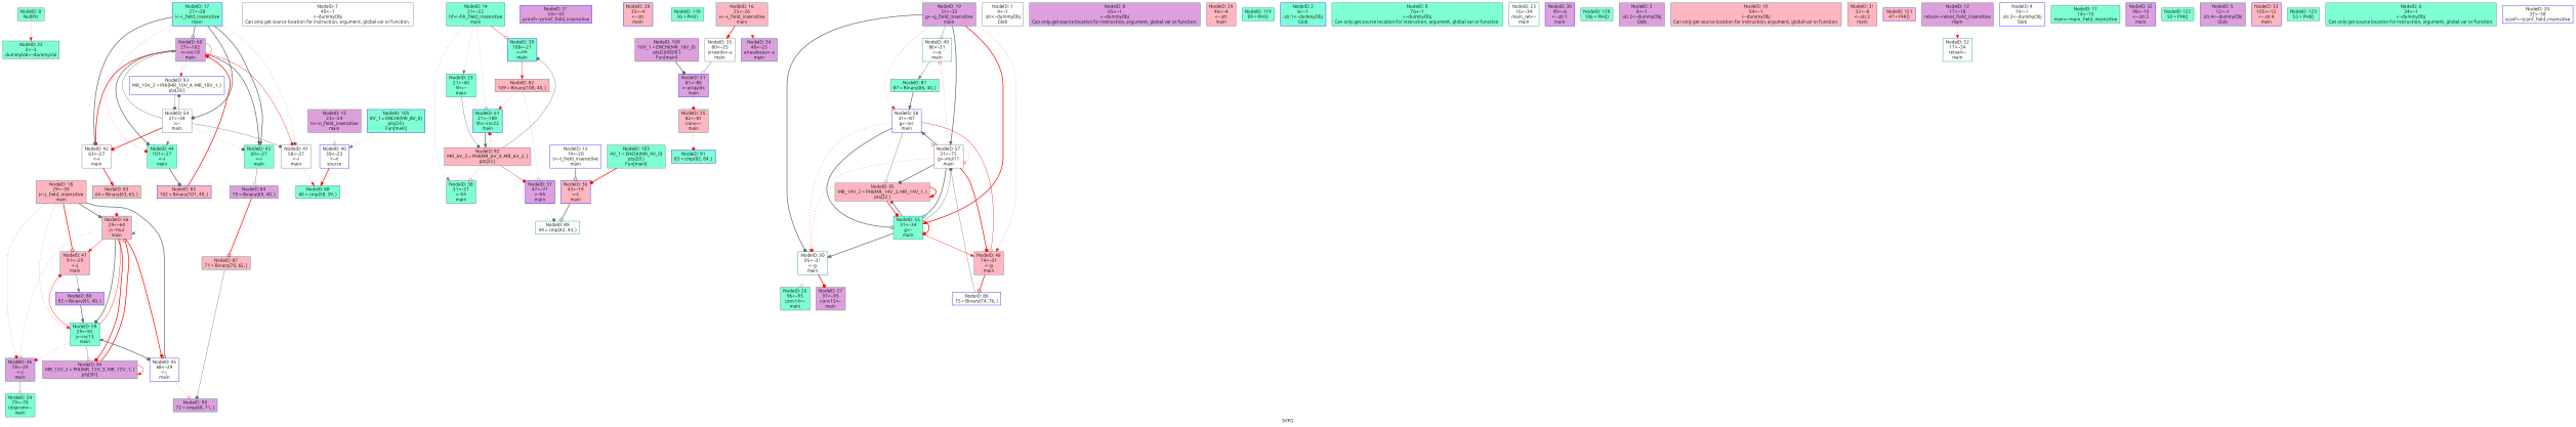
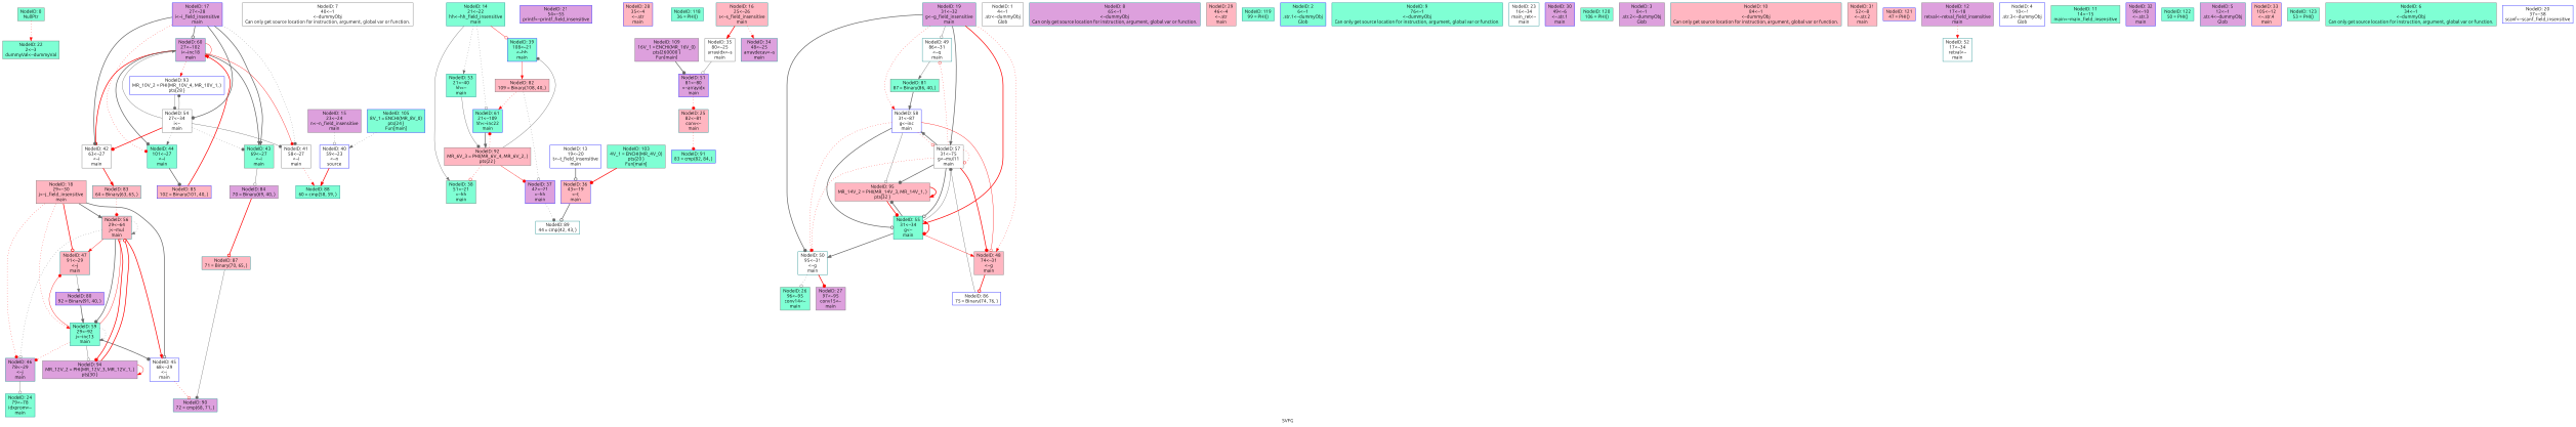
  digraph {
    fontname=Ubuntu
    label=SVFG
    node [color=gray40 fillcolor=aquamarine fontname=Ubuntu shape=record style=filled]
    edge [arrowhead=dot color=gray40 fontname=Ubuntu style=bold]
    n1 [label="{NodeID: 0\nNullPtr}"]
    n2 [label="{NodeID: 22\n2\<--3\ndummyVal\<--dummyVal\n}"]
    n3 [color=teal fillcolor=plum label="{NodeID: 90\n72 = cmp(68, 71, )\n}"]
    n4 [fillcolor=white label="{NodeID: 7\n40\<--1\n\<--dummyObj\nCan only get source location for instruction, argument, global var or function.}"]
    n5 [color=teal label="{NodeID: 14\n21\<--22\nhh\<--hh_field_insensitive\nmain\n}"]
    n6 [label="{NodeID: 38\n51\<--21\n\<--hh\nmain\n}"]
    n7 [color=blue label="{NodeID: 39\n108\<--21\n\<--hh\nmain\n}"]
    n8 [color=teal label="{NodeID: 53\n21\<--40\nhh\<--\nmain\n}"]
    n9 [color=blue label="{NodeID: 61\n21\<--109\nhh\<--inc22\nmain\n}"]
    n10 [color=blue fillcolor=plum label="{NodeID: 37\n42\<--21\n\<--hh\nmain\n}"]
    n11 [color=teal fillcolor=white label="{NodeID: 89\n44 = cmp(42, 43, )\n}"]
    n12 [fillcolor=lightpink label="{NodeID: 82\n109 = Binary(108, 40, )\n}"]
    n13 [fillcolor=lightpink label="{NodeID: 92\nMR_6V_3 = PHI(MR_6V_4, MR_6V_2, )\npts\{22 \}\n}"]
    n14 [color=blue fillcolor=plum label="{NodeID: 21\n54\<--55\nprintf\<--printf_field_insensitive\n}"]
    n15 [color=blue fillcolor=lightpink label="{NodeID: 28\n35\<--4\n\<--.str\nmain\n}"]
    n16 [color=teal label="{NodeID: 118\n36 = PHI()\n}"]
    n17 [fillcolor=white label="{NodeID: 35\n80\<--25\narrayidx\<--s\nmain\n}"]
    n18 [color=blue fillcolor=plum label="{NodeID: 51\n81\<--80\n\<--arrayidx\nmain\n}"]
    n19 [color=teal fillcolor=lightpink label="{NodeID: 25\n82\<--81\nconv\<--\nmain\n}"]
    n20 [color=blue label="{NodeID: 91\n83 = cmp(82, 84, )\n}"]
    n21 [fillcolor=white label="{NodeID: 42\n63\<--27\n\<--i\nmain\n}"]
    n22 [color=teal fillcolor=lightpink label="{NodeID: 83\n64 = Binary(63, 65, )\n}"]
    n23 [color=teal fillcolor=lightpink label="{NodeID: 56\n29\<--64\nj\<--mul\nmain\n}"]
    n24 [color=blue fillcolor=white label="{NodeID: 45\n68\<--29\n\<--j\nmain\n}"]
    n25 [color=teal fillcolor=plum label="{NodeID: 46\n78\<--29\n\<--j\nmain\n}"]
    n26 [color=teal fillcolor=lightpink label="{NodeID: 47\n91\<--29\n\<--j\nmain\n}"]
    n27 [color=teal label="{NodeID: 59\n29\<--92\nj\<--inc13\nmain\n}"]
    n28 [fillcolor=plum label="{NodeID: 94\nMR_12V_2 = PHI(MR_12V_3, MR_12V_1, )\npts\{30 \}\n}"]
    n29 [color=teal fillcolor=white label="{NodeID: 49\n86\<--31\n\<--g\nmain\n}"]
    n30 [label="{NodeID: 81\n87 = Binary(86, 40, )\n}"]
    n31 [color=blue fillcolor=white label="{NodeID: 58\n31\<--87\ng\<--inc\nmain\n}"]
    n32 [color=teal fillcolor=white label="{NodeID: 50\n95\<--31\n\<--g\nmain\n}"]
    n33 [fillcolor=white label="{NodeID: 57\n31\<--75\ng\<--mul11\nmain\n}"]
    n34 [fillcolor=lightpink label="{NodeID: 48\n74\<--31\n\<--g\nmain\n}"]
    n35 [color=teal label="{NodeID: 55\n31\<--34\ng\<--\nmain\n}"]
    n36 [fillcolor=lightpink label="{NodeID: 95\nMR_14V_2 = PHI(MR_14V_3, MR_14V_1, )\npts\{32 \}\n}"]
    n37 [color=teal label="{NodeID: 24\n79\<--78\nidxprom\<--\nmain\n}"]
    n38 [color=blue fillcolor=plum label="{NodeID: 80\n92 = Binary(91, 40, )\n}"]
    n39 [fillcolor=plum label="{NodeID: 84\n70 = Binary(69, 40, )\n}"]
    n40 [color=teal fillcolor=lightpink label="{NodeID: 87\n71 = Binary(70, 65, )\n}"]
    n41 [fillcolor=white label="{NodeID: 1\n4\<--1\n.str\<--dummyObj\nGlob }"]
    n42 [color=teal fillcolor=plum label="{NodeID: 8\n65\<--1\n\<--dummyObj\nCan only get source location for instruction, argument, global var or function.}"]
    n43 [fillcolor=plum label="{NodeID: 15\n23\<--24\nn\<--n_field_insensitive\nmain\n}"]
    n44 [color=blue fillcolor=white label="{NodeID: 40\n59\<--23\n\<--n\nsource\n}"]
    n45 [color=teal label="{NodeID: 88\n60 = cmp(58, 59, )\n}"]
    n46 [color=blue label="{NodeID: 105\n8V_1 = ENCHI(MR_8V_0)\npts\{24 \}\nFun[main]}" style="double,filled"]
    n47 [fillcolor=lightpink label="{NodeID: 29\n46\<--4\n\<--.str\nmain\n}"]
    n48 [color=teal label="{NodeID: 119\n99 = PHI()\n}"]
    n49 [color=blue fillcolor=lightpink label="{NodeID: 36\n43\<--19\n\<--t\nmain\n}"]
    n50 [label="{NodeID: 43\n69\<--27\n\<--i\nmain\n}"]
    n51 [label="{NodeID: 26\n96\<--95\nconv14\<--\nmain\n}"]
    n52 [fillcolor=plum label="{NodeID: 27\n97\<--95\nconv15\<--\nmain\n}"]
    n53 [color=blue fillcolor=white label="{NodeID: 86\n75 = Binary(74, 76, )\n}"]
    n54 [color=blue fillcolor=lightpink label="{NodeID: 85\n102 = Binary(101, 40, )\n}"]
    n55 [color=teal fillcolor=plum label="{NodeID: 60\n27\<--102\ni\<--inc18\nmain\n}"]
    n56 [color=teal label="{NodeID: 44\n101\<--27\n\<--i\nmain\n}"]
    n57 [color=blue fillcolor=white label="{NodeID: 93\nMR_10V_2 = PHI(MR_10V_4, MR_10V_1, )\npts\{28 \}\n}"]
    n58 [fillcolor=white label="{NodeID: 41\n58\<--27\n\<--i\nmain\n}"]
    n59 [fillcolor=white label="{NodeID: 54\n27\<--34\ni\<--\nmain\n}"]
    n60 [color=blue label="{NodeID: 2\n6\<--1\n.str.1\<--dummyObj\nGlob }"]
    n61 [color=teal label="{NodeID: 9\n76\<--1\n\<--dummyObj\nCan only get source location for instruction, argument, global var or function.}"]
    n62 [color=teal fillcolor=lightpink label="{NodeID: 16\n25\<--26\ns\<--s_field_insensitive\nmain\n}"]
    n63 [color=teal fillcolor=plum label="{NodeID: 34\n48\<--25\narraydecay\<--s\nmain\n}"]
    n64 [color=teal fillcolor=white label="{NodeID: 23\n16\<--34\nmain_ret\<--\nmain\n}"]
    n65 [color=blue fillcolor=plum label="{NodeID: 30\n49\<--6\n\<--.str.1\nmain\n}"]
    n66 [label="{NodeID: 120\n106 = PHI()\n}"]
    n67 [fillcolor=plum label="{NodeID: 3\n8\<--1\n.str.2\<--dummyObj\nGlob }"]
    n68 [color=teal fillcolor=lightpink label="{NodeID: 10\n84\<--1\n\<--dummyObj\nCan only get source location for instruction, argument, global var or function.}"]
-   n69 [color=blue label="{NodeID: 17\n27\<--28\ni\<--i_field_insensitive\nmain\n}"]
+   n69 [color=blue fillcolor=plum label="{NodeID: 17\n27\<--28\ni\<--i_field_insensitive\nmain\n}"]
    n70 [fillcolor=lightpink label="{NodeID: 31\n52\<--8\n\<--.str.2\nmain\n}"]
    n71 [color=blue fillcolor=lightpink label="{NodeID: 121\n47 = PHI()\n}"]
    n72 [color=teal fillcolor=white label="{NodeID: 52\n17\<--34\nretval\<--\nmain\n}"]
    n73 [color=blue fillcolor=white label="{NodeID: 4\n10\<--1\n.str.3\<--dummyObj\nGlob }"]
    n74 [label="{NodeID: 11\n14\<--15\nmain\<--main_field_insensitive\n}"]
    n75 [fillcolor=lightpink label="{NodeID: 18\n29\<--30\nj\<--j_field_insensitive\nmain\n}"]
    n76 [color=blue fillcolor=plum label="{NodeID: 32\n98\<--10\n\<--.str.3\nmain\n}"]
    n77 [color=teal label="{NodeID: 122\n50 = PHI()\n}"]
    n78 [color=teal fillcolor=plum label="{NodeID: 5\n12\<--1\n.str.4\<--dummyObj\nGlob }"]
    n79 [fillcolor=plum label="{NodeID: 12\n17\<--18\nretval\<--retval_field_insensitive\nmain\n}"]
    n80 [color=teal fillcolor=plum label="{NodeID: 19\n31\<--32\ng\<--g_field_insensitive\nmain\n}"]
    n81 [fillcolor=plum label="{NodeID: 109\n16V_1 = ENCHI(MR_16V_0)\npts\{260000 \}\nFun[main]}" style="double,filled"]
    n82 [color=blue fillcolor=lightpink label="{NodeID: 33\n105\<--12\n\<--.str.4\nmain\n}"]
    n83 [label="{NodeID: 123\n53 = PHI()\n}"]
    n84 [label="{NodeID: 6\n34\<--1\n\<--dummyObj\nCan only get source location for instruction, argument, global var or function.}"]
    n85 [color=blue fillcolor=white label="{NodeID: 13\n19\<--20\nt\<--t_field_insensitive\nmain\n}"]
    n86 [label="{NodeID: 103\n4V_1 = ENCHI(MR_4V_0)\npts\{20 \}\nFun[main]}" style="double,filled"]
    n87 [color=blue fillcolor=white label="{NodeID: 20\n37\<--38\nscanf\<--scanf_field_insensitive\n}"]
    n1 -> n2 [arrowhead=normal color=red style=dotted]
-   n5 -> n6 [arrowhead=normal style=dotted]
+   n5 -> n6 [arrowhead=normal style=solid]
    n5 -> n7 [arrowhead=odot color=red style=solid]
    n5 -> n8 [arrowhead=normal style=dotted]
    n5 -> n9 [arrowhead=odot style=dotted]
    n7 -> n12 [arrowhead=normal color=red style=solid]
    n8 -> n13 [style=solid]
    n9 -> n13 [arrowhead=normal]
    n10 -> n11 [style=dotted]
    n12 -> n9 [arrowhead=normal color=red style=dotted]
    n12 -> n10 [arrowhead=odot style=dotted]
    n13 -> n6 [arrowhead=odot color=red style=dotted]
    n13 -> n7 [style=solid]
    n13 -> n9 [color=red style=dotted]
    n13 -> n10 [color=red style=solid]
    n17 -> n18 [arrowhead=odot style=solid]
    n18 -> n19 [color=red style=dotted]
    n19 -> n20 [color=red style=dotted]
    n21 -> n22 [arrowhead=normal color=red]
    n22 -> n23 [color=red style=dotted]
    n23 -> n23 [arrowhead=normal style=dotted]
    n23 -> n24 [arrowhead=normal color=red]
    n23 -> n25 [arrowhead=odot style=dotted]
    n23 -> n26 [arrowhead=normal color=red style=solid]
    n23 -> n27
    n23 -> n28 [color=red]
    n24 -> n3 [arrowhead=odot color=red style=dotted]
    n25 -> n37 [arrowhead=odot style=solid]
    n26 -> n38 [arrowhead=normal style=solid]
    n27 -> n23 [arrowhead=odot color=red style=solid]
    n27 -> n24
    n27 -> n25 [color=red style=dotted]
    n27 -> n26 [color=red style=solid]
    n27 -> n27 [arrowhead=normal style=dotted]
    n27 -> n28 [arrowhead=odot style=solid]
    n28 -> n23 [arrowhead=odot color=red]
    n28 -> n28 [arrowhead=normal color=red style=solid]
    n29 -> n30 [arrowhead=normal style=solid]
    n30 -> n31 [arrowhead=normal]
    n31 -> n32 [arrowhead=odot color=red style=dotted]
    n31 -> n33 [arrowhead=odot color=red style=dotted]
    n31 -> n34 [arrowhead=odot color=red style=solid]
    n31 -> n35 [arrowhead=odot]
    n31 -> n36 [arrowhead=odot style=solid]
    n32 -> n51 [arrowhead=odot style=dotted]
    n32 -> n52 [color=red]
    n33 -> n29 [arrowhead=odot color=red style=dotted]
    n33 -> n31 [arrowhead=normal]
    n33 -> n32 [color=red style=dotted]
    n33 -> n33 [arrowhead=odot color=red style=dotted]
    n33 -> n34 [color=red]
    n33 -> n35 [arrowhead=odot]
    n33 -> n36
    n34 -> n53 [arrowhead=odot color=red]
    n35 -> n32 [arrowhead=normal]
    n35 -> n33 [arrowhead=odot style=solid]
    n35 -> n34 [arrowhead=normal color=red style=solid]
    n35 -> n35 [color=red]
    n35 -> n36
    n36 -> n35 [color=red]
    n36 -> n36 [arrowhead=normal color=red]
    n38 -> n27 [arrowhead=normal]
    n39 -> n40 [arrowhead=odot color=red]
    n40 -> n3 [style=solid]
    n43 -> n44 [arrowhead=odot style=dotted]
    n44 -> n45 [arrowhead=normal color=red]
    n46 -> n44 [arrowhead=normal style=dotted]
    n49 -> n11 [arrowhead=odot]
    n50 -> n39 [arrowhead=odot style=solid]
    n53 -> n33 [style=solid]
    n54 -> n55 [arrowhead=normal color=red]
    n55 -> n21 [color=red]
    n55 -> n50 [arrowhead=normal]
    n55 -> n55 [color=red style=solid]
    n55 -> n56
    n55 -> n57 [arrowhead=normal color=red style=dotted]
    n55 -> n58 [color=red style=solid]
    n56 -> n54
    n57 -> n59 [style=solid]
    n58 -> n45 [arrowhead=normal color=red style=dotted]
    n59 -> n21 [color=red]
    n59 -> n50 [style=dotted]
    n59 -> n55 [arrowhead=normal style=solid]
    n59 -> n56 [arrowhead=normal style=dotted]
    n59 -> n57 [style=solid]
    n59 -> n58 [style=solid]
    n62 -> n17 [arrowhead=normal color=red]
    n62 -> n63 [arrowhead=normal color=red style=dotted]
    n69 -> n21
    n69 -> n50 [arrowhead=normal]
    n69 -> n55 [arrowhead=odot]
    n69 -> n56 [color=red style=dotted]
    n69 -> n58 [style=dotted]
    n69 -> n59
    n75 -> n23 [arrowhead=normal]
    n75 -> n24 [arrowhead=odot]
    n75 -> n25 [color=red style=dotted]
    n75 -> n26 [arrowhead=odot color=red]
    n75 -> n27 [arrowhead=normal color=red style=dotted]
    n79 -> n72 [arrowhead=normal color=red style=dotted]
    n80 -> n29 [arrowhead=odot style=solid]
    n80 -> n31 [arrowhead=normal color=red style=dotted]
    n80 -> n32
    n80 -> n33 [arrowhead=normal]
    n80 -> n34 [arrowhead=normal color=red style=dotted]
    n80 -> n35 [arrowhead=normal color=red]
    n81 -> n18
    n85 -> n49 [arrowhead=odot]
    n86 -> n49 [color=red]
  }
